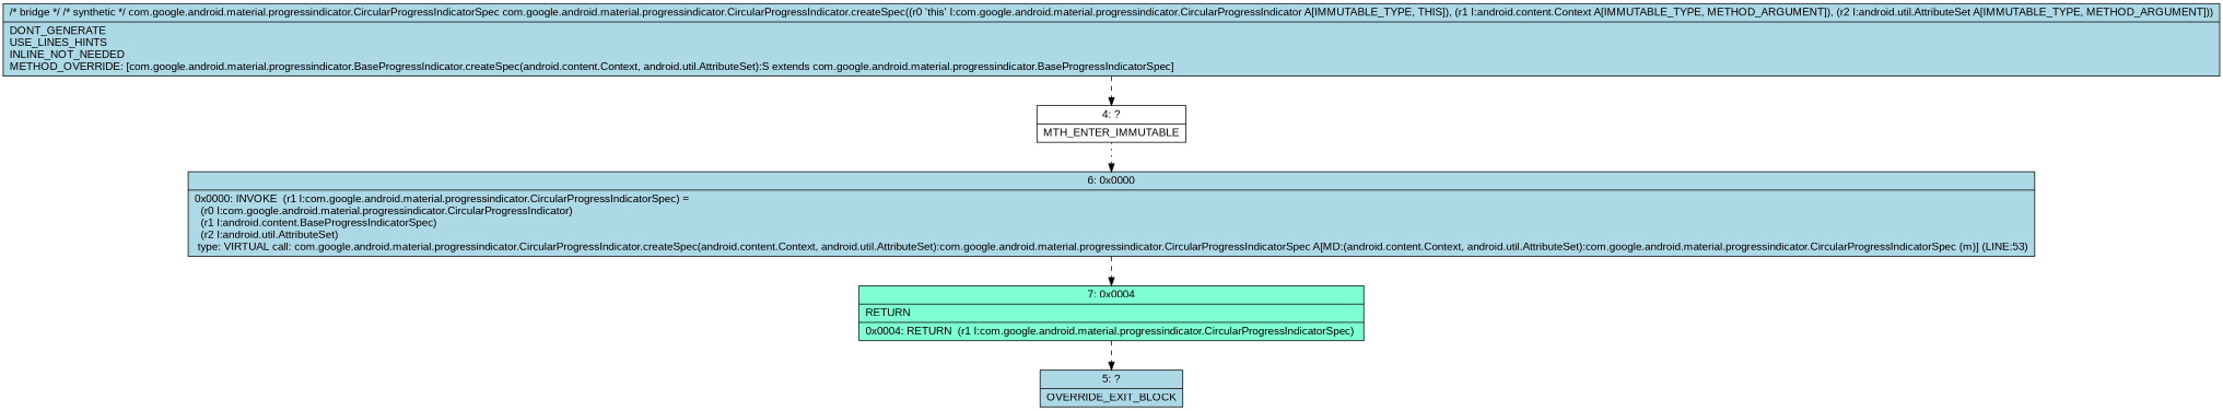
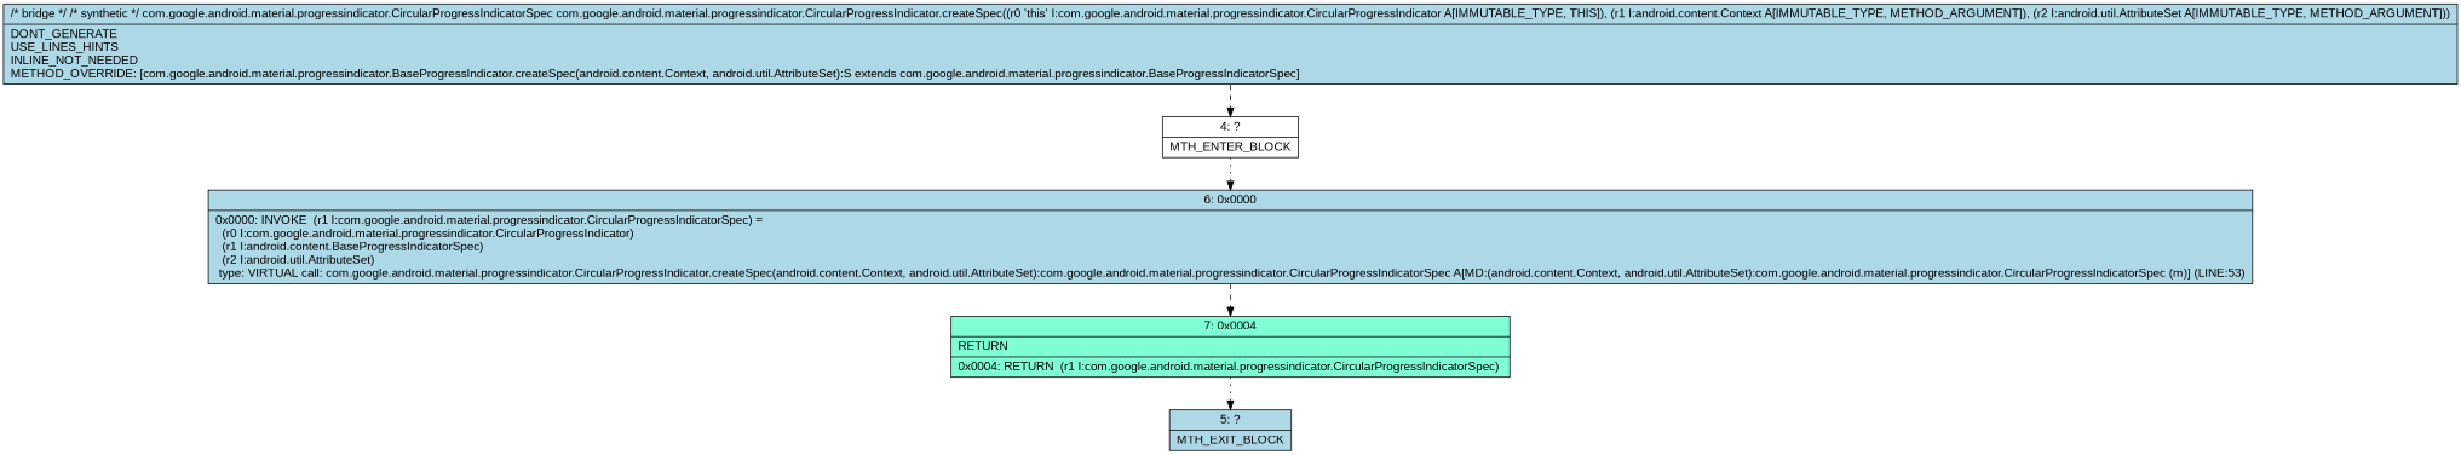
  digraph {
    fontname="Liberation Sans"
    node [fillcolor=lightblue fontname="Liberation Sans" shape=record style=filled]
    edge [fontname="Liberation Sans" style=dotted]
-   n1 [fillcolor=white label="{4\:\ ?|MTH_ENTER_IMMUTABLE\l}"]
+   n1 [fillcolor=white label="{4\:\ ?|MTH_ENTER_BLOCK\l}"]
    n2 [label="{6\:\ 0x0000|0x0000: INVOKE  (r1 I:com.google.android.material.progressindicator.CircularProgressIndicatorSpec) = \l  (r0 I:com.google.android.material.progressindicator.CircularProgressIndicator)\l  (r1 I:android.content.BaseProgressIndicatorSpec)\l  (r2 I:android.util.AttributeSet)\l type: VIRTUAL call: com.google.android.material.progressindicator.CircularProgressIndicator.createSpec(android.content.Context, android.util.AttributeSet):com.google.android.material.progressindicator.CircularProgressIndicatorSpec A[MD:(android.content.Context, android.util.AttributeSet):com.google.android.material.progressindicator.CircularProgressIndicatorSpec (m)] (LINE:53)\l}"]
    n3 [fillcolor=aquamarine label="{7\:\ 0x0004|RETURN\l|0x0004: RETURN  (r1 I:com.google.android.material.progressindicator.CircularProgressIndicatorSpec) \l}"]
-   n4 [label="{5\:\ ?|OVERRIDE_EXIT_BLOCK\l}"]
+   n4 [label="{5\:\ ?|MTH_EXIT_BLOCK\l}"]
    n5 [label="{\/* bridge *\/ \/* synthetic *\/ com.google.android.material.progressindicator.CircularProgressIndicatorSpec com.google.android.material.progressindicator.CircularProgressIndicator.createSpec((r0 'this' I:com.google.android.material.progressindicator.CircularProgressIndicator A[IMMUTABLE_TYPE, THIS]), (r1 I:android.content.Context A[IMMUTABLE_TYPE, METHOD_ARGUMENT]), (r2 I:android.util.AttributeSet A[IMMUTABLE_TYPE, METHOD_ARGUMENT]))  | DONT_GENERATE\lUSE_LINES_HINTS\lINLINE_NOT_NEEDED\lMETHOD_OVERRIDE: [com.google.android.material.progressindicator.BaseProgressIndicator.createSpec(android.content.Context, android.util.AttributeSet):S extends com.google.android.material.progressindicator.BaseProgressIndicatorSpec]\l}"]
    n1 -> n2
    n2 -> n3 [style=dashed]
-   n3 -> n4 [style=dashed]
+   n3 -> n4
    n5 -> n1 [style=dashed]
  }
